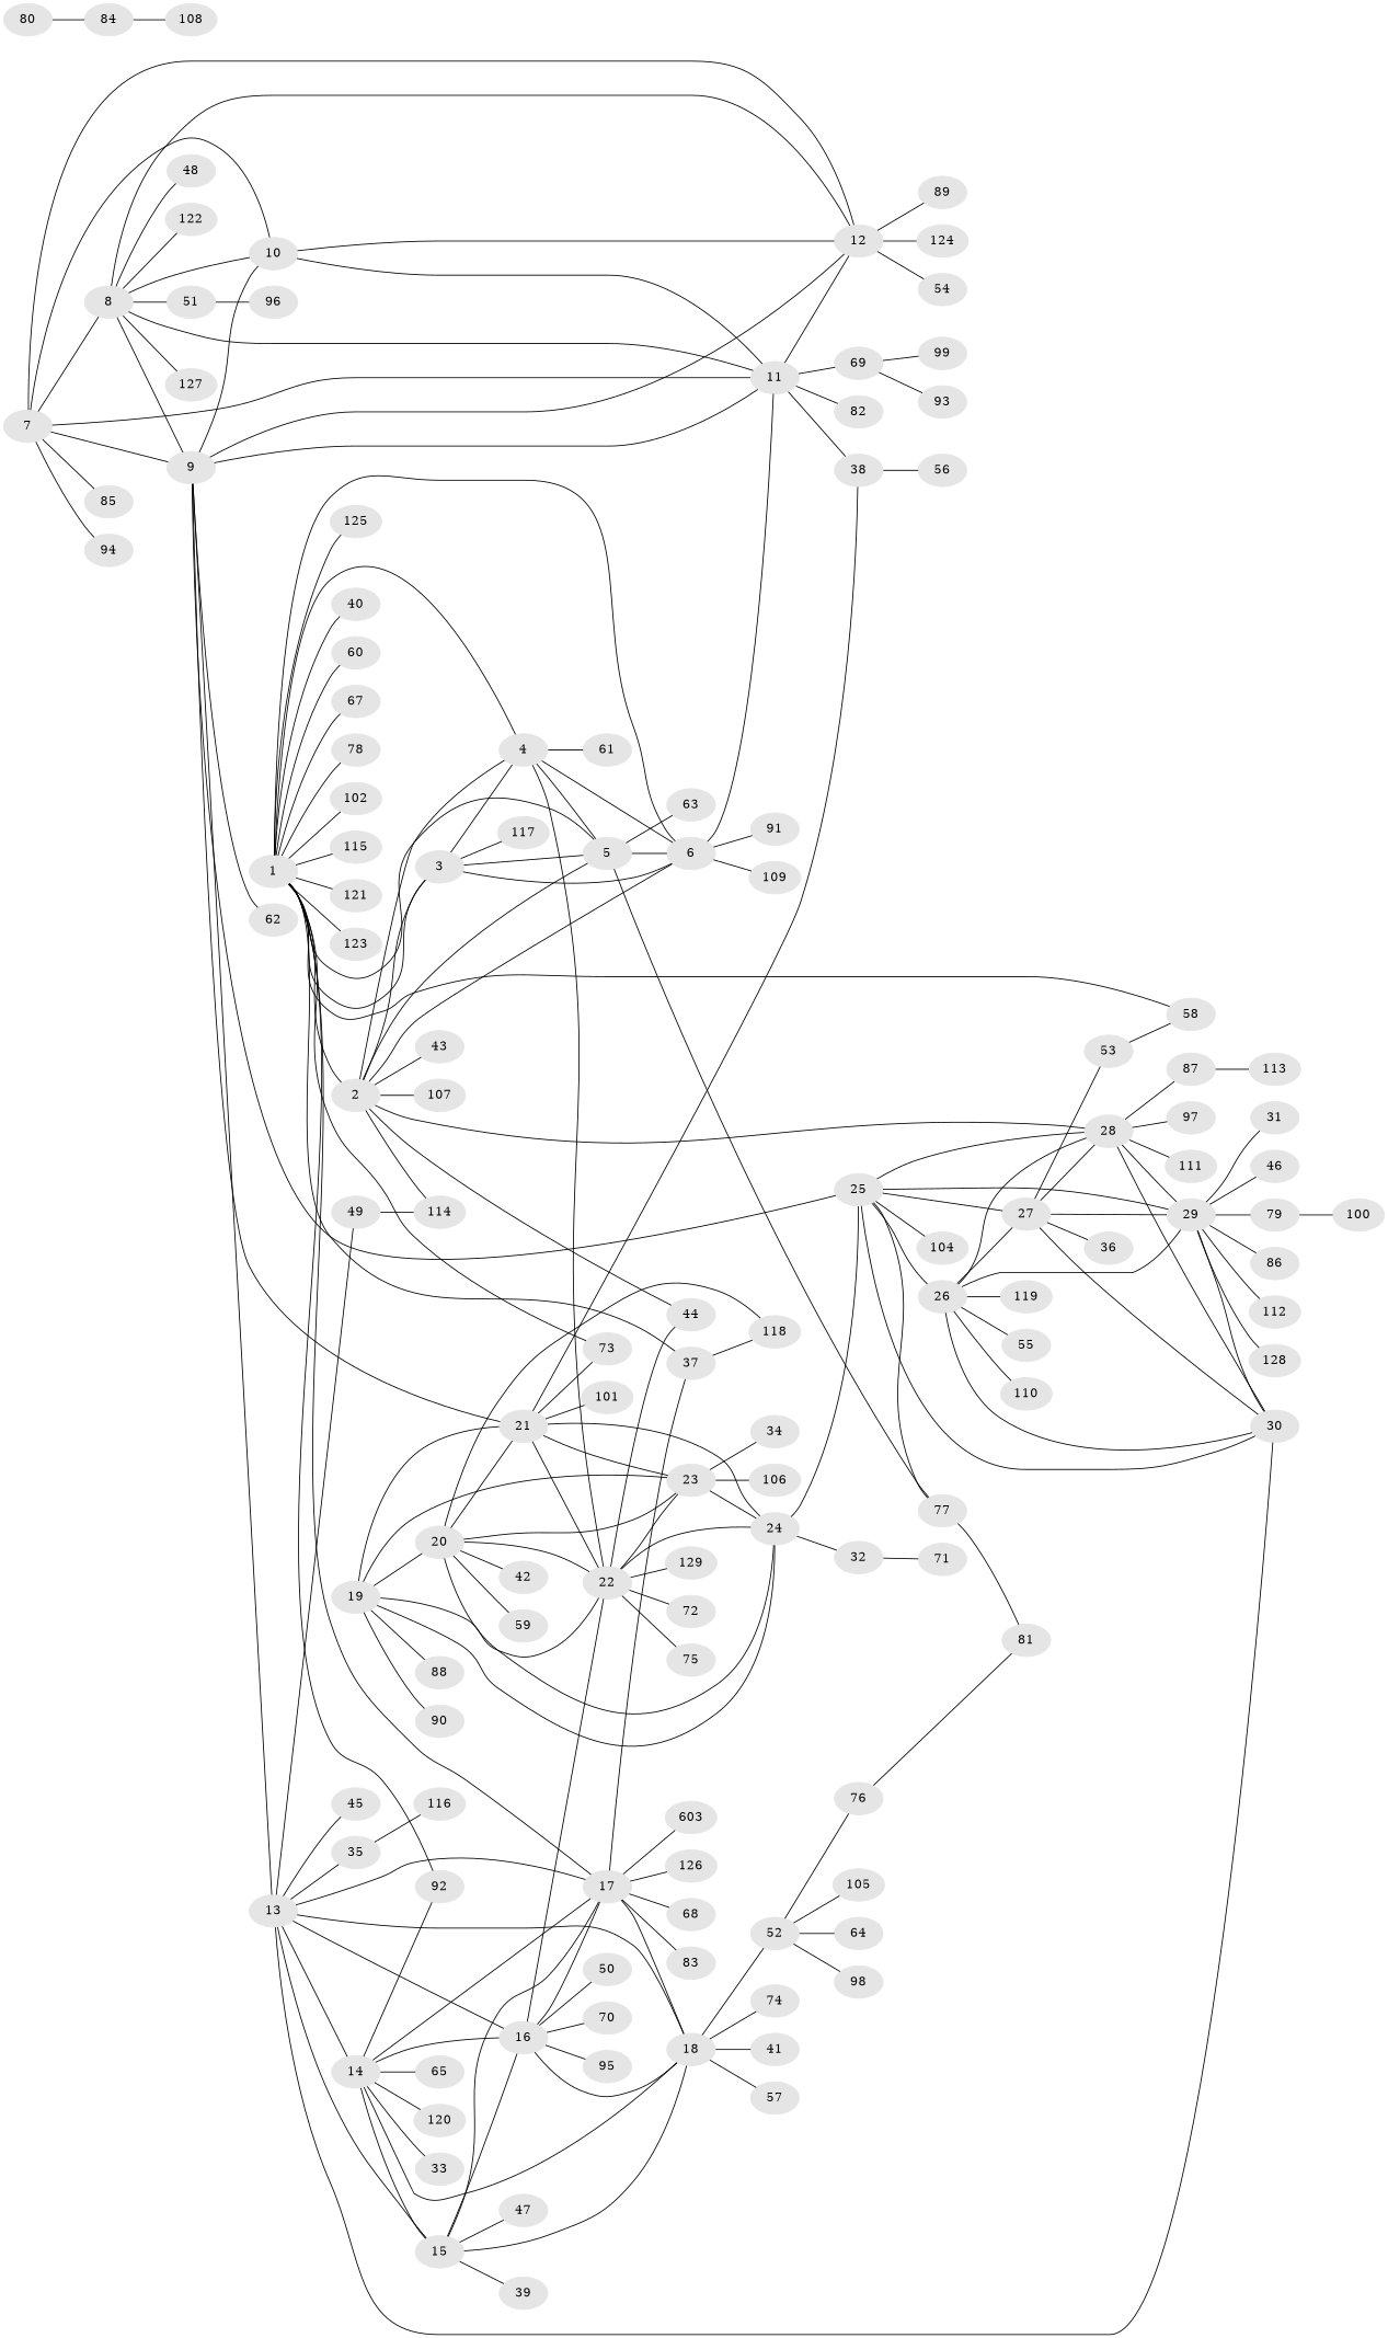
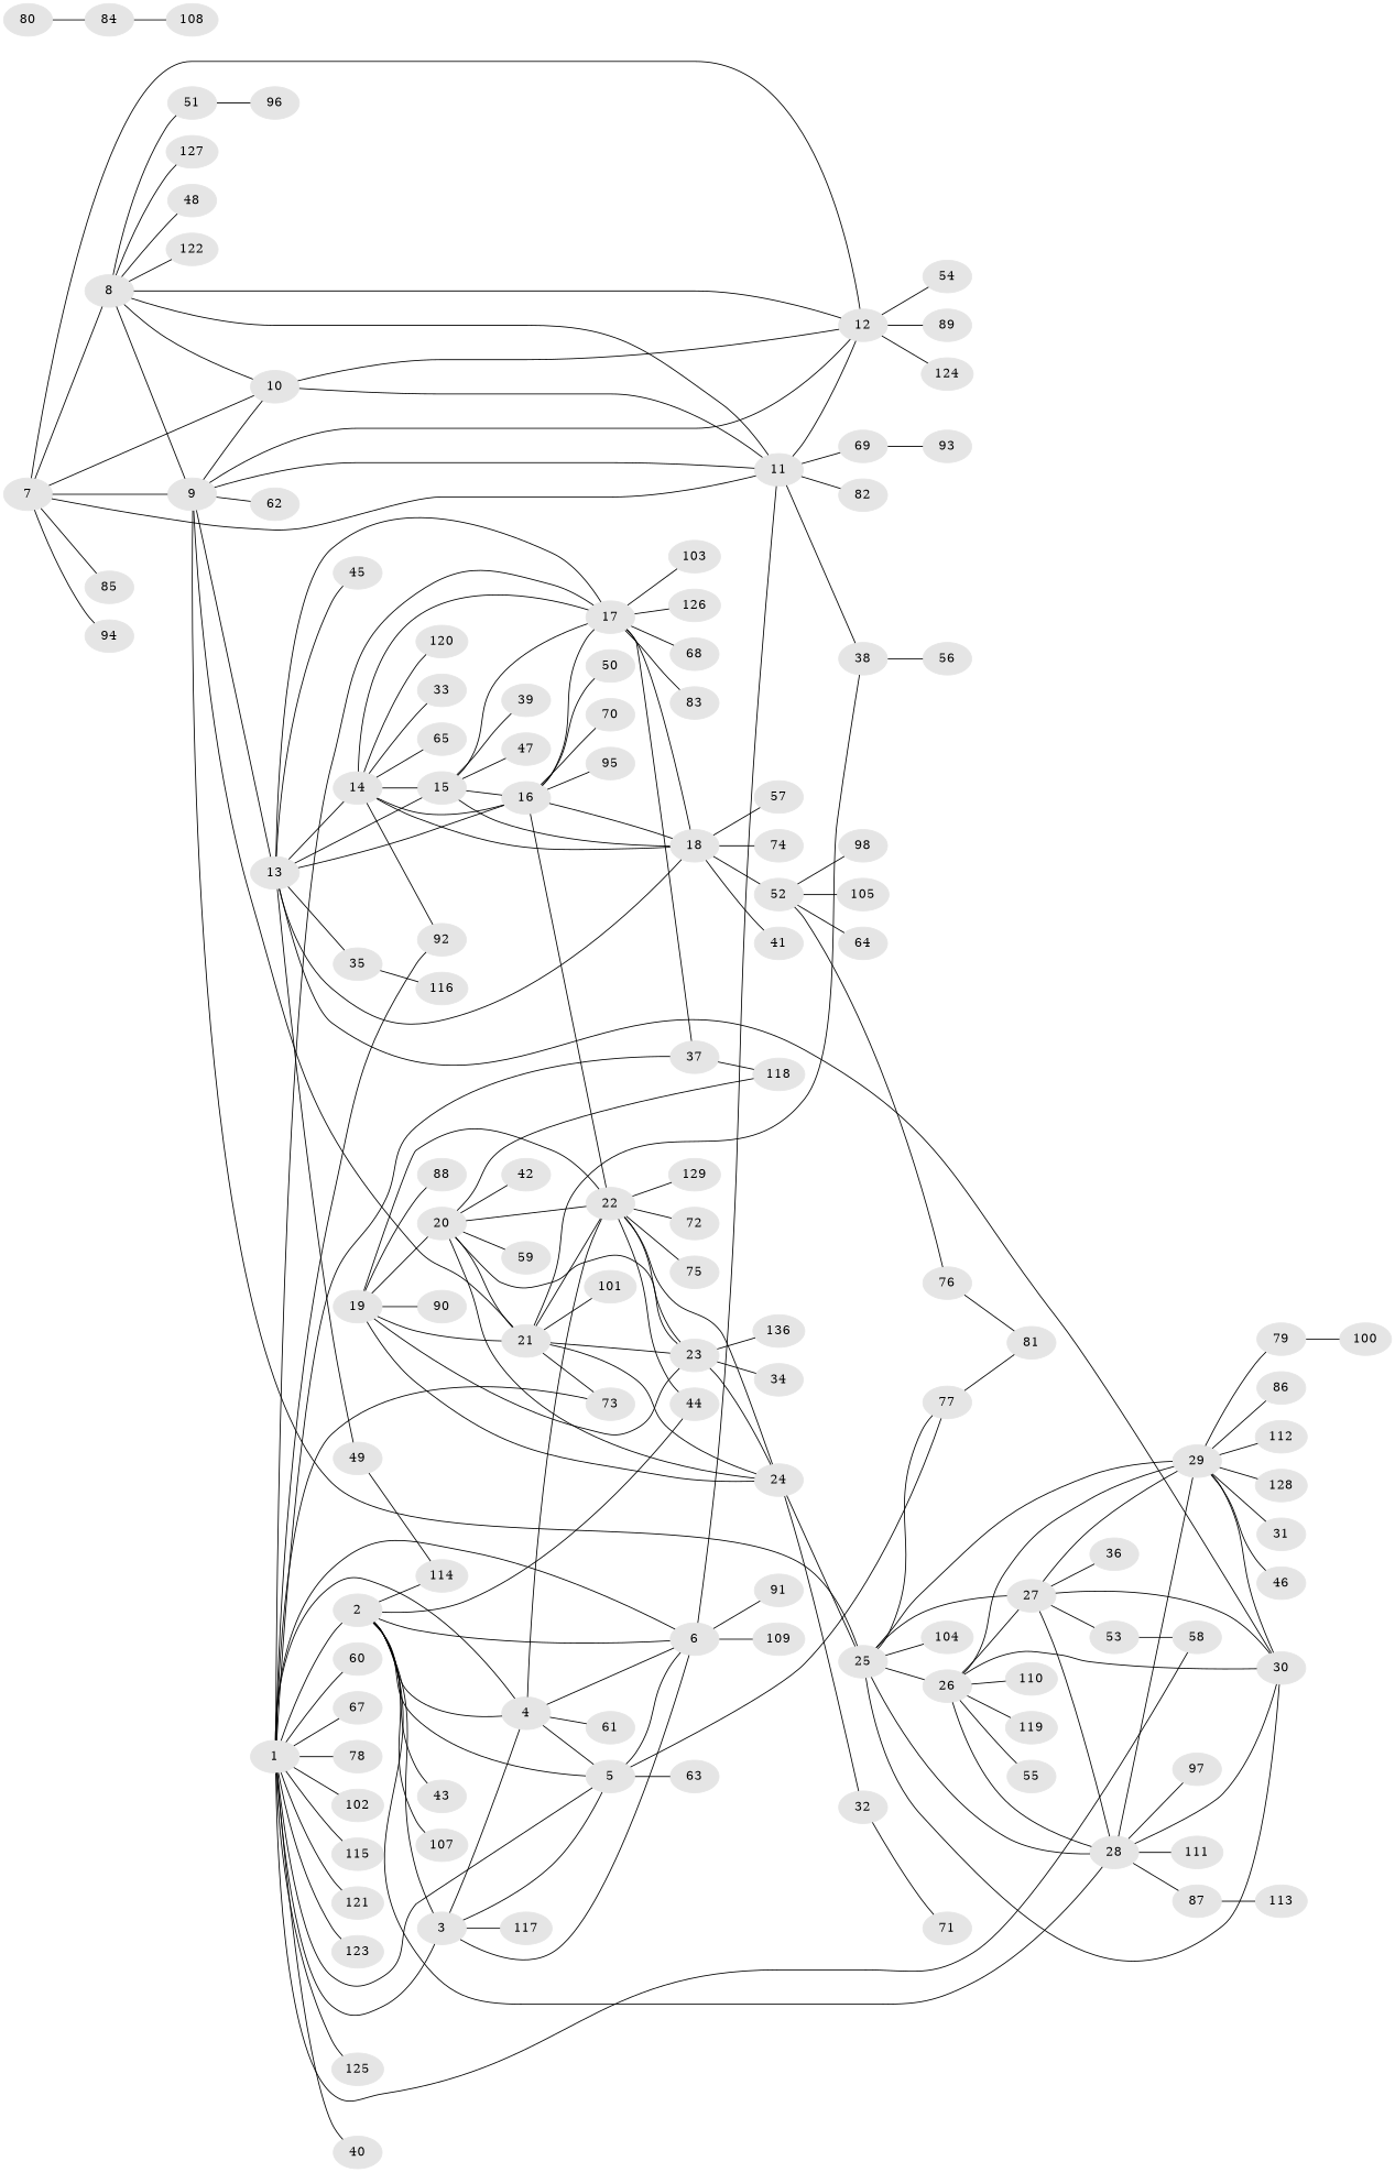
  graph {
    rankdir=LR
    node [color=gray90 style=filled]
    1
    2
    3
    4
    5
    6
    17
    37
    40
    58
    60
    67
    73
    78
    92
    102
    115
    121
    123
    125
    28
    43
    44
    107
    114
    117
    22
    61
    63
    77
    11
    91
    109
    18
    68
    83
-   103 [label=603]
+   103
    126
    118
    30
    29
    87
    97
    111
    23
    24
    72
    75
    129
    81
    12
    38
    69
    82
    7
    8
    9
    10
    85
    94
    48
    51
    122
    127
    13
    21
    25
    62
    54
    89
    124
    96
    14
    15
    16
    35
    45
    49
    101
    26
    27
    104
    56
    93
-   99
    33
    65
    120
    39
    47
    50
    70
    95
    41
    52
    57
    74
    116
    64
    76
    98
    105
    19
    20
    88
    90
    42
    59
    34
-   106
+   106 [label=136]
    32
    71
    55
    110
    119
    36
    53
    31
    46
    79
    86
    112
    128
    113
    100
    80
    84
    108
    1 -- 2
    1 -- 3
    1 -- 4
    1 -- 5
    1 -- 6
    1 -- 17
    1 -- 37
    1 -- 40
    1 -- 58
    1 -- 60
    1 -- 67
    1 -- 73
    1 -- 78
    1 -- 92
    1 -- 102
    1 -- 115
    1 -- 121
    1 -- 123
    1 -- 125
    2 -- 3
    2 -- 4
    2 -- 5
    2 -- 6
    2 -- 28
    2 -- 43
    2 -- 44
    2 -- 107
    2 -- 114
    3 -- 4
    3 -- 5
    3 -- 6
    3 -- 117
    4 -- 5
    4 -- 6
    4 -- 22
    4 -- 61
    5 -- 6
    5 -- 63
    5 -- 77
    6 -- 11
    6 -- 91
    6 -- 109
    17 -- 37
    17 -- 18
    17 -- 68
    17 -- 83
    17 -- 103
    17 -- 126
    37 -- 118
    28 -- 30
    28 -- 29
    28 -- 87
    28 -- 97
    28 -- 111
    22 -- 44
    22 -- 23
    22 -- 24
    22 -- 72
    22 -- 75
    22 -- 129
    77 -- 81
    11 -- 12
    11 -- 38
    11 -- 69
    11 -- 82
    18 -- 41
    18 -- 52
    18 -- 57
    18 -- 74
    29 -- 30
    29 -- 31
    29 -- 46
    29 -- 79
    29 -- 86
    29 -- 112
    29 -- 128
    87 -- 113
    23 -- 24
    23 -- 34
    23 -- 106
    24 -- 25
    24 -- 32
    12 -- 54
    12 -- 89
    12 -- 124
    38 -- 56
    69 -- 93
-   69 -- 99
    7 -- 11
    7 -- 12
    7 -- 8
    7 -- 9
    7 -- 10
    7 -- 85
    7 -- 94
    8 -- 11
    8 -- 12
    8 -- 9
    8 -- 10
    8 -- 48
    8 -- 51
    8 -- 122
    8 -- 127
    9 -- 11
    9 -- 12
    9 -- 10
    9 -- 13
    9 -- 21
    9 -- 25
    9 -- 62
    10 -- 11
    10 -- 12
    51 -- 96
    13 -- 17
    13 -- 18
    13 -- 30
    13 -- 14
    13 -- 15
    13 -- 16
    13 -- 35
    13 -- 45
    13 -- 49
    21 -- 73
    21 -- 22
    21 -- 23
    21 -- 24
    21 -- 38
    21 -- 101
    25 -- 28
    25 -- 77
    25 -- 30
    25 -- 29
    25 -- 26
    25 -- 27
    25 -- 104
    14 -- 17
    14 -- 92
    14 -- 18
    14 -- 15
    14 -- 16
    14 -- 33
    14 -- 65
    14 -- 120
    15 -- 17
    15 -- 18
    15 -- 16
    15 -- 39
    15 -- 47
    16 -- 17
    16 -- 22
    16 -- 18
    16 -- 50
    16 -- 70
    16 -- 95
    35 -- 116
    49 -- 114
    26 -- 28
    26 -- 30
    26 -- 29
    26 -- 27
    26 -- 55
    26 -- 110
    26 -- 119
    27 -- 28
    27 -- 30
    27 -- 29
    27 -- 36
    27 -- 53
    52 -- 64
    52 -- 76
    52 -- 98
    52 -- 105
    76 -- 81
    19 -- 22
    19 -- 23
    19 -- 24
    19 -- 21
    19 -- 20
    19 -- 88
    19 -- 90
    20 -- 22
    20 -- 118
    20 -- 23
    20 -- 24
    20 -- 21
    20 -- 42
    20 -- 59
    32 -- 71
    53 -- 58
    79 -- 100
    80 -- 84
    84 -- 108
  }
